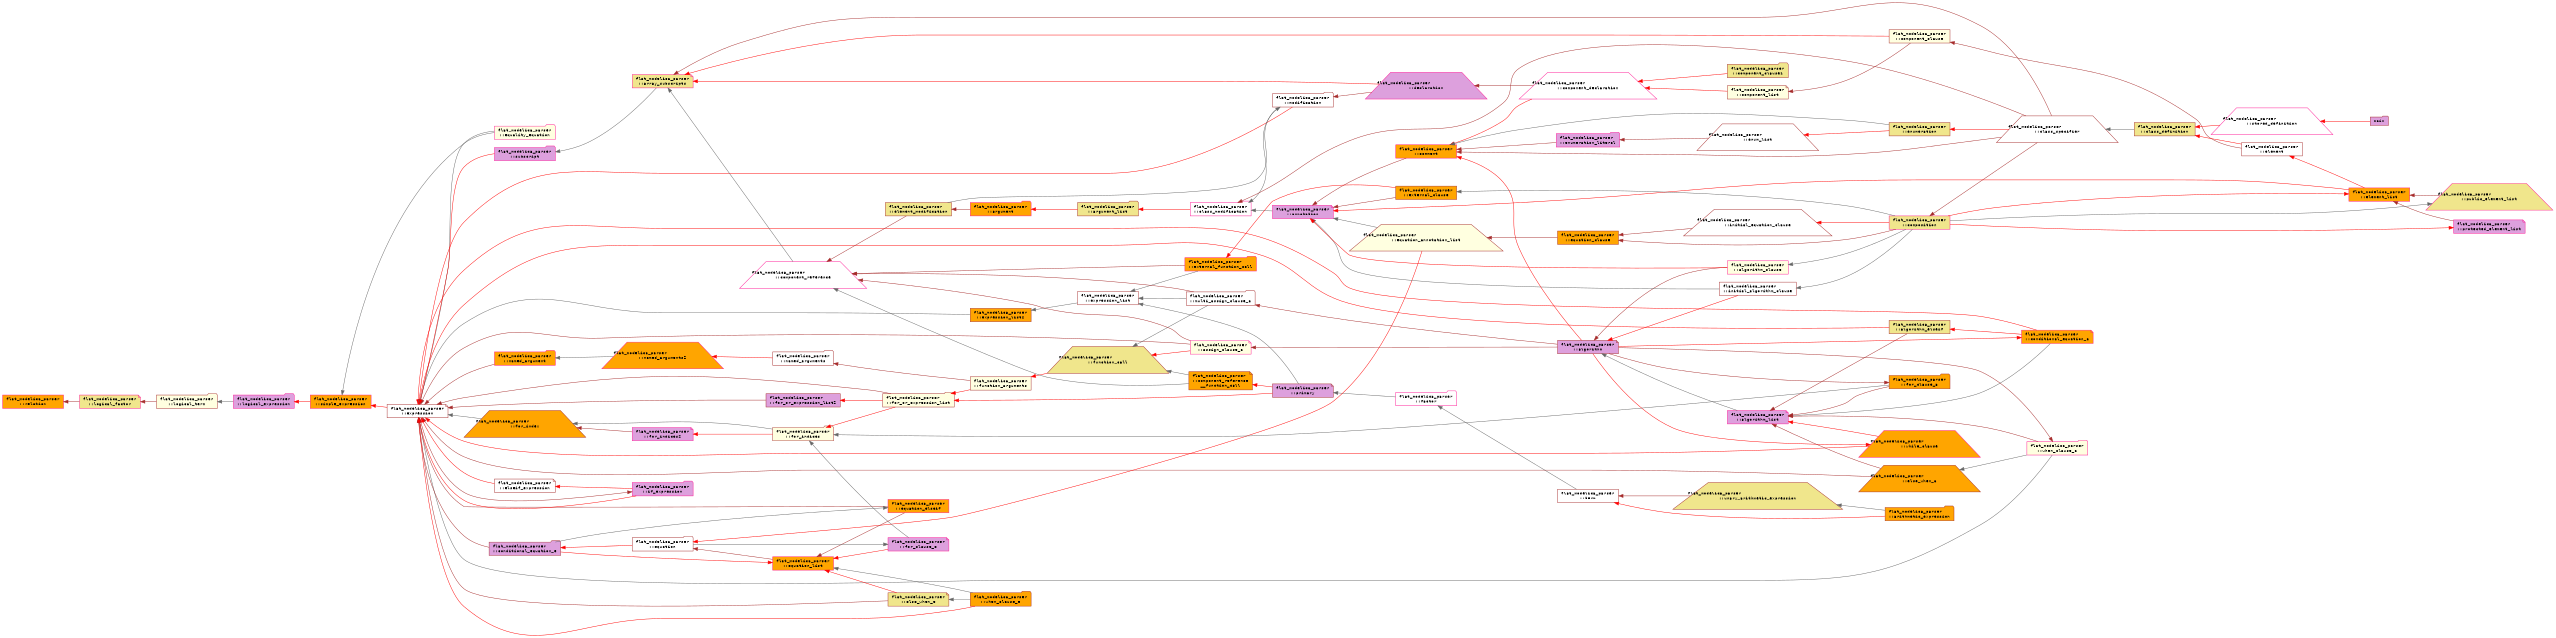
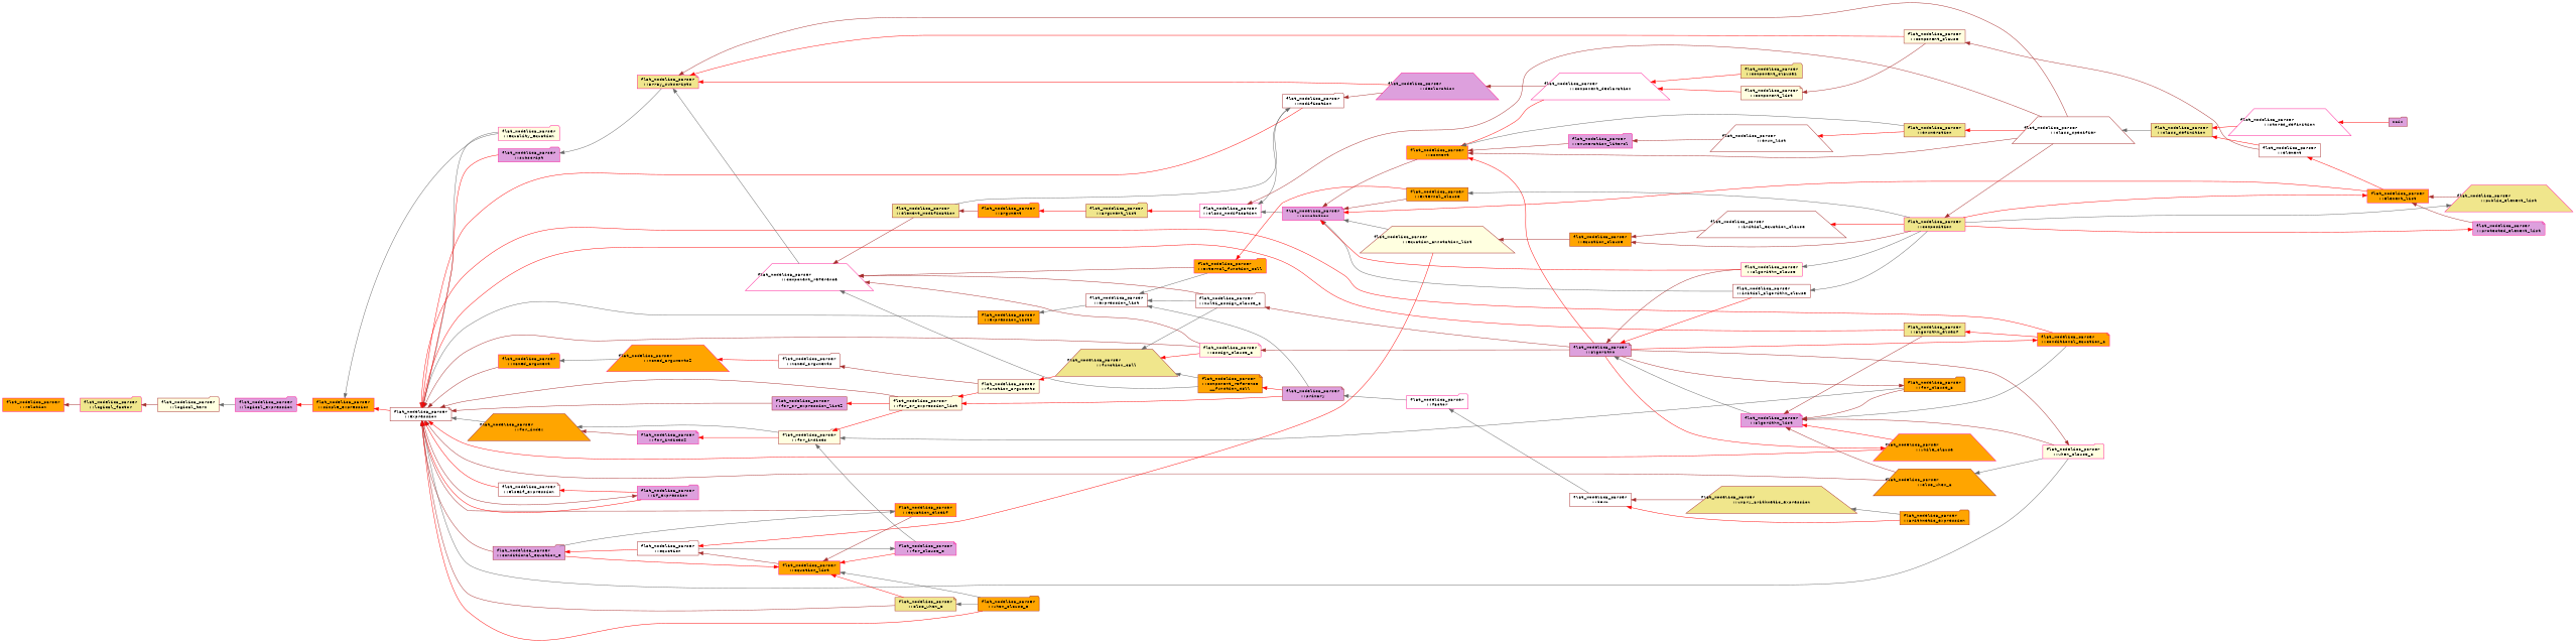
  digraph {
    fontname="DejaVu Sans Mono"
    rankdir=LR
    node [color=brown fillcolor=orange fontname="DejaVu Sans Mono" fontsize=10 shape=folder style=filled]
    edge [color=red dir=back fontname="DejaVu Sans Mono" fontsize=10 labelfontname=Helvetica labelfontsize=10 style=solid]
    n1 [fontcolor=black height=0.2 label="flat_modelica_parser\l::component_reference\l__function_call" shape=note width=0.4]
    n2 [fillcolor=plum height=0.2 label="flat_modelica_parser\l::primary" shape=note width=0.4]
    n3 [color=deeppink fillcolor=white height=0.2 label="flat_modelica_parser\l::factor" width=0.4]
    n4 [fillcolor=white height=0.2 label="flat_modelica_parser\l::term" shape=box width=0.4]
    n5 [height=0.2 label="flat_modelica_parser\l::arithmetic_expression" width=0.4]
    n6 [fillcolor=khaki height=0.2 label="flat_modelica_parser\l::unary_arithmetic_expression" shape=trapezium width=0.4]
    n7 [color=deeppink height=0.2 label="flat_modelica_parser\l::relation" shape=box width=0.4]
-   n8 [color=deeppink fillcolor=khaki height=0.2 label="flat_modelica_parser\l::logical_factor" shape=note width=0.4]
+   n8 [color=deeppink fillcolor=khaki height=0.2 label="flat_modelica_parser\l::logical_factor" width=0.4]
    n9 [fillcolor=lightyellow height=0.2 label="flat_modelica_parser\l::logical_term" width=0.4]
    n10 [color=deeppink fillcolor=plum height=0.2 label="flat_modelica_parser\l::logical_expression" width=0.4]
    n11 [color=deeppink height=0.2 label="flat_modelica_parser\l::simple_expression" shape=box width=0.4]
    n12 [fillcolor=white height=0.2 label="flat_modelica_parser\l::expression" shape=note width=0.4]
    n13 [color=deeppink fillcolor=lightyellow height=0.2 label="flat_modelica_parser\l::equality_equation" width=0.4]
    n14 [fillcolor=white height=0.2 label="flat_modelica_parser\l::modification" width=0.4]
    n15 [color=deeppink height=0.2 label="flat_modelica_parser\l::conditional_equation_a" shape=note width=0.4]
    n16 [color=deeppink height=0.2 label="flat_modelica_parser\l::while_clause" shape=trapezium width=0.4]
    n17 [color=deeppink fillcolor=lightyellow height=0.2 label="flat_modelica_parser\l::when_clause_a" width=0.4]
    n18 [fillcolor=khaki height=0.2 label="flat_modelica_parser\l::algorithm_elseif" shape=box width=0.4]
    n19 [height=0.2 label="flat_modelica_parser\l::else_when_a" shape=trapezium width=0.4]
    n20 [fillcolor=plum height=0.2 label="flat_modelica_parser\l::conditional_equation_e" width=0.4]
    n21 [height=0.2 label="flat_modelica_parser\l::when_clause_e" width=0.4]
    n22 [color=deeppink height=0.2 label="flat_modelica_parser\l::equation_elseif" shape=box width=0.4]
    n23 [fillcolor=khaki height=0.2 label="flat_modelica_parser\l::else_when_e" shape=note width=0.4]
    n24 [color=deeppink fillcolor=lightyellow height=0.2 label="flat_modelica_parser\l::assign_clause_a" shape=note width=0.4]
    n25 [color=deeppink fillcolor=plum height=0.2 label="flat_modelica_parser\l::if_expression" width=0.4]
    n26 [fillcolor=white height=0.2 label="flat_modelica_parser\l::elseif_expression" shape=note width=0.4]
    n27 [height=0.2 label="flat_modelica_parser\l::for_index" shape=trapezium width=0.4]
    n28 [fillcolor=lightyellow height=0.2 label="flat_modelica_parser\l::for_or_expression_list" width=0.4]
    n29 [fillcolor=plum height=0.2 label="flat_modelica_parser\l::for_or_expression_list2" shape=box width=0.4]
    n30 [color=deeppink height=0.2 label="flat_modelica_parser\l::named_argument" width=0.4]
    n31 [height=0.2 label="flat_modelica_parser\l::expression_list2" shape=box width=0.4]
    n32 [color=deeppink fillcolor=plum height=0.2 label="flat_modelica_parser\l::subscript" width=0.4]
    n33 [color=deeppink fillcolor=plum height=0.2 label="flat_modelica_parser\l::declaration" shape=trapezium width=0.4]
    n34 [fillcolor=khaki height=0.2 label="flat_modelica_parser\l::element_modification" shape=box width=0.4]
    n35 [fillcolor=plum height=0.2 label="flat_modelica_parser\l::algorithm" shape=note width=0.4]
    n36 [fillcolor=white height=0.2 label="flat_modelica_parser\l::equation" width=0.4]
    n37 [fillcolor=lightyellow height=0.2 label="flat_modelica_parser\l::for_indices" width=0.4]
    n38 [color=deeppink fillcolor=plum height=0.2 label="flat_modelica_parser\l::for_indices2" shape=note width=0.4]
    n39 [fillcolor=lightyellow height=0.2 label="flat_modelica_parser\l::function_arguments" shape=box width=0.4]
    n40 [color=deeppink height=0.2 label="flat_modelica_parser\l::named_arguments2" shape=trapezium width=0.4]
    n41 [fillcolor=white height=0.2 label="flat_modelica_parser\l::expression_list" shape=box width=0.4]
    n42 [color=deeppink fillcolor=khaki height=0.2 label="flat_modelica_parser\l::array_subscripts" shape=note width=0.4]
    n43 [color=deeppink fillcolor=white height=0.2 label="flat_modelica_parser\l::component_declaration" shape=trapezium width=0.4]
    n44 [color=deeppink height=0.2 label="flat_modelica_parser\l::argument" width=0.4]
    n45 [fillcolor=lightyellow height=0.2 label="flat_modelica_parser\l::component_list" shape=note width=0.4]
    n46 [fillcolor=khaki height=0.2 label="flat_modelica_parser\l::component_clause1" width=0.4]
    n47 [fillcolor=lightyellow height=0.2 label="flat_modelica_parser\l::component_clause" shape=box width=0.4]
    n48 [fillcolor=white height=0.2 label="flat_modelica_parser\l::element" shape=box width=0.4]
    n49 [color=deeppink height=0.2 label="flat_modelica_parser\l::element_list" shape=box width=0.4]
    n50 [color=deeppink fillcolor=khaki height=0.2 label="flat_modelica_parser\l::composition" shape=box width=0.4]
    n51 [color=deeppink fillcolor=khaki height=0.2 label="flat_modelica_parser\l::public_element_list" shape=trapezium width=0.4]
    n52 [color=deeppink fillcolor=plum height=0.2 label="flat_modelica_parser\l::protected_element_list" shape=note width=0.4]
    n53 [fillcolor=white height=0.2 label="flat_modelica_parser\l::class_specifier" shape=trapezium width=0.4]
    n54 [fillcolor=khaki height=0.2 label="flat_modelica_parser\l::class_definition" shape=box width=0.4]
    n55 [color=deeppink fillcolor=white height=0.2 label="flat_modelica_parser\l::stored_definition" shape=trapezium width=0.4]
    n56 [fillcolor=plum height=0.2 label=main width=0.4]
    n57 [fillcolor=khaki height=0.2 label="flat_modelica_parser\l::argument_list" width=0.4]
    n58 [color=deeppink fillcolor=white height=0.2 label="flat_modelica_parser\l::class_modification" width=0.4]
    n59 [color=deeppink fillcolor=plum height=0.2 label="flat_modelica_parser\l::annotation" shape=note width=0.4]
    n60 [color=deeppink height=0.2 label="flat_modelica_parser\l::comment" shape=box width=0.4]
    n61 [fillcolor=white height=0.2 label="flat_modelica_parser\l::initial_algorithm_clause" shape=box width=0.4]
    n62 [color=deeppink fillcolor=lightyellow height=0.2 label="flat_modelica_parser\l::algorithm_clause" shape=box width=0.4]
    n63 [height=0.2 label="flat_modelica_parser\l::external_clause" shape=box width=0.4]
    n64 [fillcolor=lightyellow height=0.2 label="flat_modelica_parser\l::equation_annotation_list" shape=trapezium width=0.4]
    n65 [fillcolor=khaki height=0.2 label="flat_modelica_parser\l::enumeration" shape=box width=0.4]
    n66 [color=deeppink fillcolor=plum height=0.2 label="flat_modelica_parser\l::enumeration_literal" width=0.4]
    n67 [height=0.2 label="flat_modelica_parser\l::equation_clause" shape=box width=0.4]
    n68 [fillcolor=white height=0.2 label="flat_modelica_parser\l::enum_list" shape=trapezium width=0.4]
    n69 [color=deeppink fillcolor=plum height=0.2 label="flat_modelica_parser\l::algorithm_list" shape=note width=0.4]
    n70 [height=0.2 label="flat_modelica_parser\l::for_clause_a" width=0.4]
    n71 [fillcolor=white height=0.2 label="flat_modelica_parser\l::initial_equation_clause" shape=trapezium width=0.4]
    n72 [color=deeppink height=0.2 label="flat_modelica_parser\l::equation_list" shape=box width=0.4]
    n73 [color=deeppink fillcolor=plum height=0.2 label="flat_modelica_parser\l::for_clause_e" shape=note width=0.4]
    n74 [fillcolor=khaki height=0.2 label="flat_modelica_parser\l::function_call" shape=trapezium width=0.4]
    n75 [fillcolor=white height=0.2 label="flat_modelica_parser\l::multi_assign_clause_a" width=0.4]
    n76 [fillcolor=white height=0.2 label="flat_modelica_parser\l::named_arguments" width=0.4]
    n77 [color=deeppink height=0.2 label="flat_modelica_parser\l::external_function_call" width=0.4]
    n78 [color=deeppink fillcolor=white height=0.2 label="flat_modelica_parser\l::component_reference" shape=trapezium width=0.4]
    n1 -> n2
    n2 -> n3 [color=gray40]
    n3 -> n4 [color=gray40]
    n4 -> n5
    n4 -> n6 [color=brown]
    n6 -> n5 [color=gray40]
    n7 -> n8 [color=brown]
    n8 -> n9 [color=brown]
    n9 -> n10 [color=gray40]
    n10 -> n11
    n11 -> n12
    n11 -> n13 [color=gray40]
    n12 -> n13 [color=gray40]
    n12 -> n14
    n12 -> n15
    n12 -> n16
    n12 -> n17 [color=gray40]
    n12 -> n18
    n12 -> n19 [color=brown]
    n12 -> n20 [color=brown]
    n12 -> n21
    n12 -> n22 [color=brown]
    n12 -> n23 [color=brown]
    n12 -> n24 [color=brown]
    n12 -> n25
    n12 -> n26
    n12 -> n27 [color=gray40]
    n12 -> n28 [color=brown]
    n12 -> n29 [color=brown]
    n12 -> n30 [color=brown]
    n12 -> n31 [color=gray40]
    n12 -> n32
    n14 -> n33 [color=brown]
    n14 -> n34 [color=gray40]
    n15 -> n35
    n16 -> n35
    n17 -> n35 [color=brown]
    n18 -> n15
    n19 -> n17 [color=gray40]
    n20 -> n36
    n22 -> n20 [color=gray40]
    n23 -> n21 [color=gray40]
    n24 -> n35 [color=brown]
    n25 -> n12 [color=brown]
    n26 -> n25
    n27 -> n37 [color=gray40]
    n27 -> n38 [color=brown]
    n28 -> n2
    n28 -> n39
    n29 -> n28
    n30 -> n40 [color=gray40]
    n31 -> n41 [color=gray40]
    n32 -> n42 [color=gray40]
    n33 -> n43 [color=brown]
    n34 -> n44 [color=brown]
    n35 -> n61
    n35 -> n62 [color=brown]
    n35 -> n69 [color=gray40]
    n36 -> n64
    n36 -> n72 [color=brown]
    n37 -> n28
    n37 -> n70 [color=gray40]
    n37 -> n73 [color=gray40]
    n38 -> n37
    n39 -> n74
    n40 -> n76
    n41 -> n2 [color=gray40]
    n41 -> n75 [color=gray40]
    n41 -> n77 [color=gray40]
    n42 -> n33
    n42 -> n47
    n42 -> n53 [color=brown]
    n42 -> n78 [color=gray40]
    n43 -> n45
    n43 -> n46
    n44 -> n57
    n45 -> n47 [color=brown]
    n47 -> n48 [color=brown]
    n48 -> n49
    n49 -> n50
    n49 -> n51 [color=brown]
    n49 -> n52 [color=brown]
    n50 -> n53 [color=brown]
    n51 -> n50 [color=gray40]
    n52 -> n50
    n53 -> n54 [color=gray40]
    n54 -> n48
    n54 -> n55
    n55 -> n56
    n57 -> n58
    n58 -> n14 [color=gray40]
    n58 -> n53 [color=brown]
    n58 -> n59 [color=gray40]
    n59 -> n49
    n59 -> n60 [color=brown]
    n59 -> n61 [color=gray40]
    n59 -> n62
    n59 -> n63 [color=brown]
    n59 -> n64 [color=gray40]
    n60 -> n35
    n60 -> n43
    n60 -> n53 [color=brown]
    n60 -> n65 [color=gray40]
    n60 -> n66 [color=brown]
    n61 -> n50 [color=gray40]
    n62 -> n50 [color=gray40]
    n63 -> n50 [color=gray40]
    n64 -> n67 [color=brown]
    n65 -> n53
    n66 -> n68 [color=brown]
    n67 -> n50 [color=brown]
    n67 -> n71 [color=brown]
    n68 -> n65
    n69 -> n15 [color=gray40]
    n69 -> n16
    n69 -> n17 [color=brown]
    n69 -> n18 [color=brown]
    n69 -> n19 [color=brown]
    n69 -> n70 [color=brown]
    n70 -> n35 [color=brown]
    n71 -> n50
    n72 -> n20
    n72 -> n21 [color=gray40]
    n72 -> n22 [color=brown]
    n72 -> n23
    n72 -> n73
    n73 -> n36 [color=gray40]
    n74 -> n1 [color=gray40]
    n74 -> n24
    n74 -> n75 [color=gray40]
    n75 -> n35 [color=brown]
    n76 -> n39 [color=brown]
    n77 -> n63
    n78 -> n1 [color=gray40]
    n78 -> n24 [color=brown]
    n78 -> n34 [color=brown]
    n78 -> n75 [color=brown]
    n78 -> n77 [color=brown]
  }
